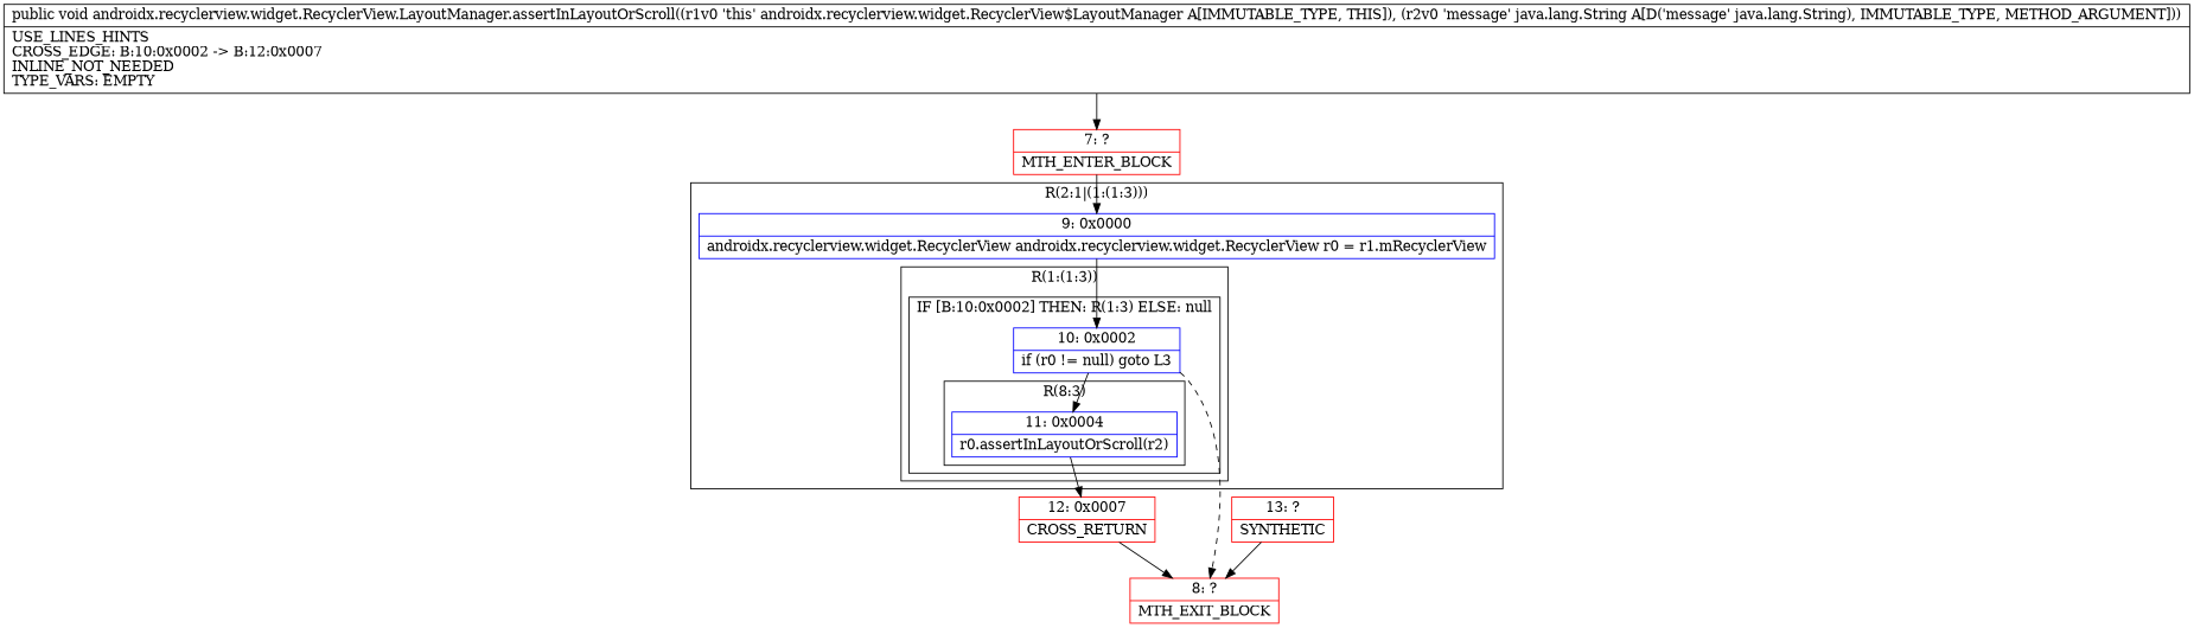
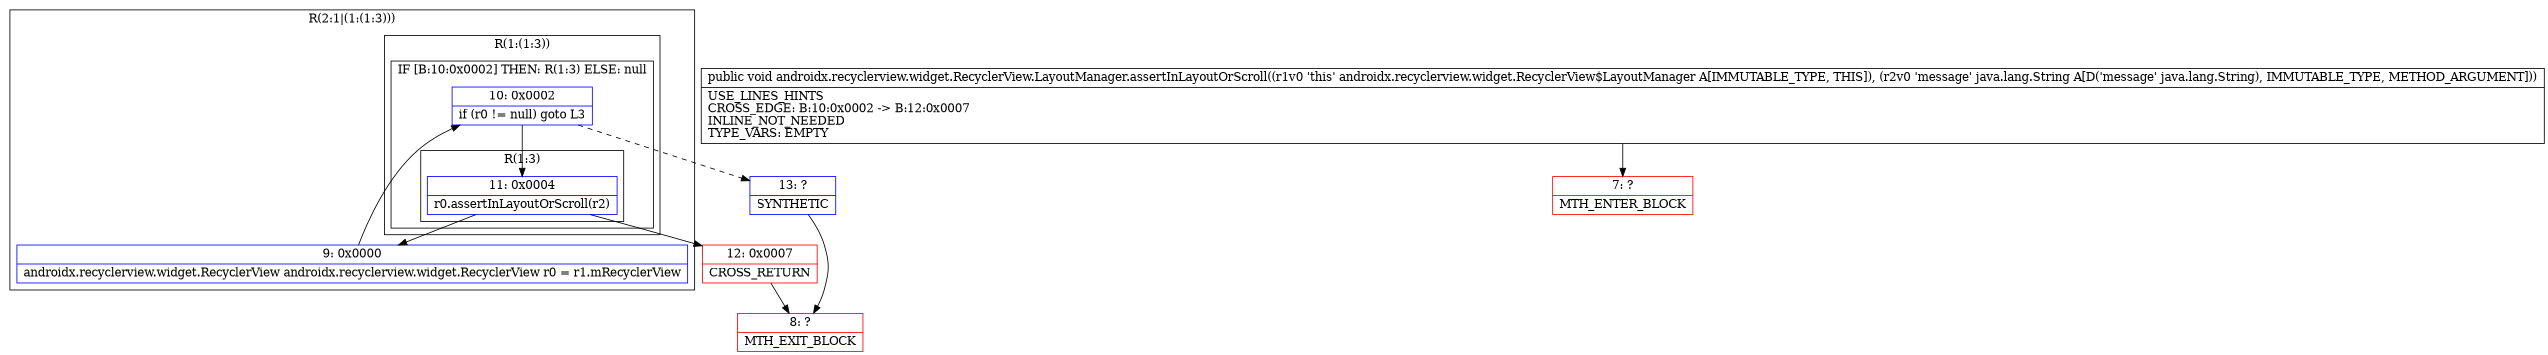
  digraph {
    node [color=red shape=record]
    n1 [color=blue label="{11\:\ 0x0004|r0.assertInLayoutOrScroll(r2)\l}"]
    n2 [color=blue label="{10\:\ 0x0002|if (r0 != null) goto L3\l}"]
    n3 [color=blue label="{9\:\ 0x0000|androidx.recyclerview.widget.RecyclerView androidx.recyclerview.widget.RecyclerView r0 = r1.mRecyclerView\l}"]
    n4 [label="{12\:\ 0x0007|CROSS_RETURN\l}"]
-   n5 [label="{13\:\ ?|SYNTHETIC\l}"]
+   n5 [color=blue label="{13\:\ ?|SYNTHETIC\l}"]
    n6 [label="{8\:\ ?|MTH_EXIT_BLOCK\l}"]
    n7 [label="{7\:\ ?|MTH_ENTER_BLOCK\l}"]
    n8 [label="{public void androidx.recyclerview.widget.RecyclerView.LayoutManager.assertInLayoutOrScroll((r1v0 'this' androidx.recyclerview.widget.RecyclerView$LayoutManager A[IMMUTABLE_TYPE, THIS]), (r2v0 'message' java.lang.String A[D('message' java.lang.String), IMMUTABLE_TYPE, METHOD_ARGUMENT]))  | USE_LINES_HINTS\lCROSS_EDGE: B:10:0x0002 \-\> B:12:0x0007\lINLINE_NOT_NEEDED\lTYPE_VARS: EMPTY\l}" color=""]
    subgraph cluster_1 {
      label="R(2:1|(1:(1:3)))"
      n3
      subgraph cluster_2 {
        label="R(1:(1:3))"
        subgraph cluster_3 {
          label="IF [B:10:0x0002] THEN: R(1:3) ELSE: null"
          n2
          subgraph cluster_4 {
-           label="R(8:3)"
+           label="R(1:3)"
            n1
          }
        }
      }
    }
    n1 -> n4
    n2 -> n1
-   n2 -> n6 [style=dashed]
+   n2 -> n5 [style=dashed]
    n3 -> n2
    n4 -> n6
    n5 -> n6
-   n7 -> n3
+   n1 -> n3
    n8 -> n7
  }
